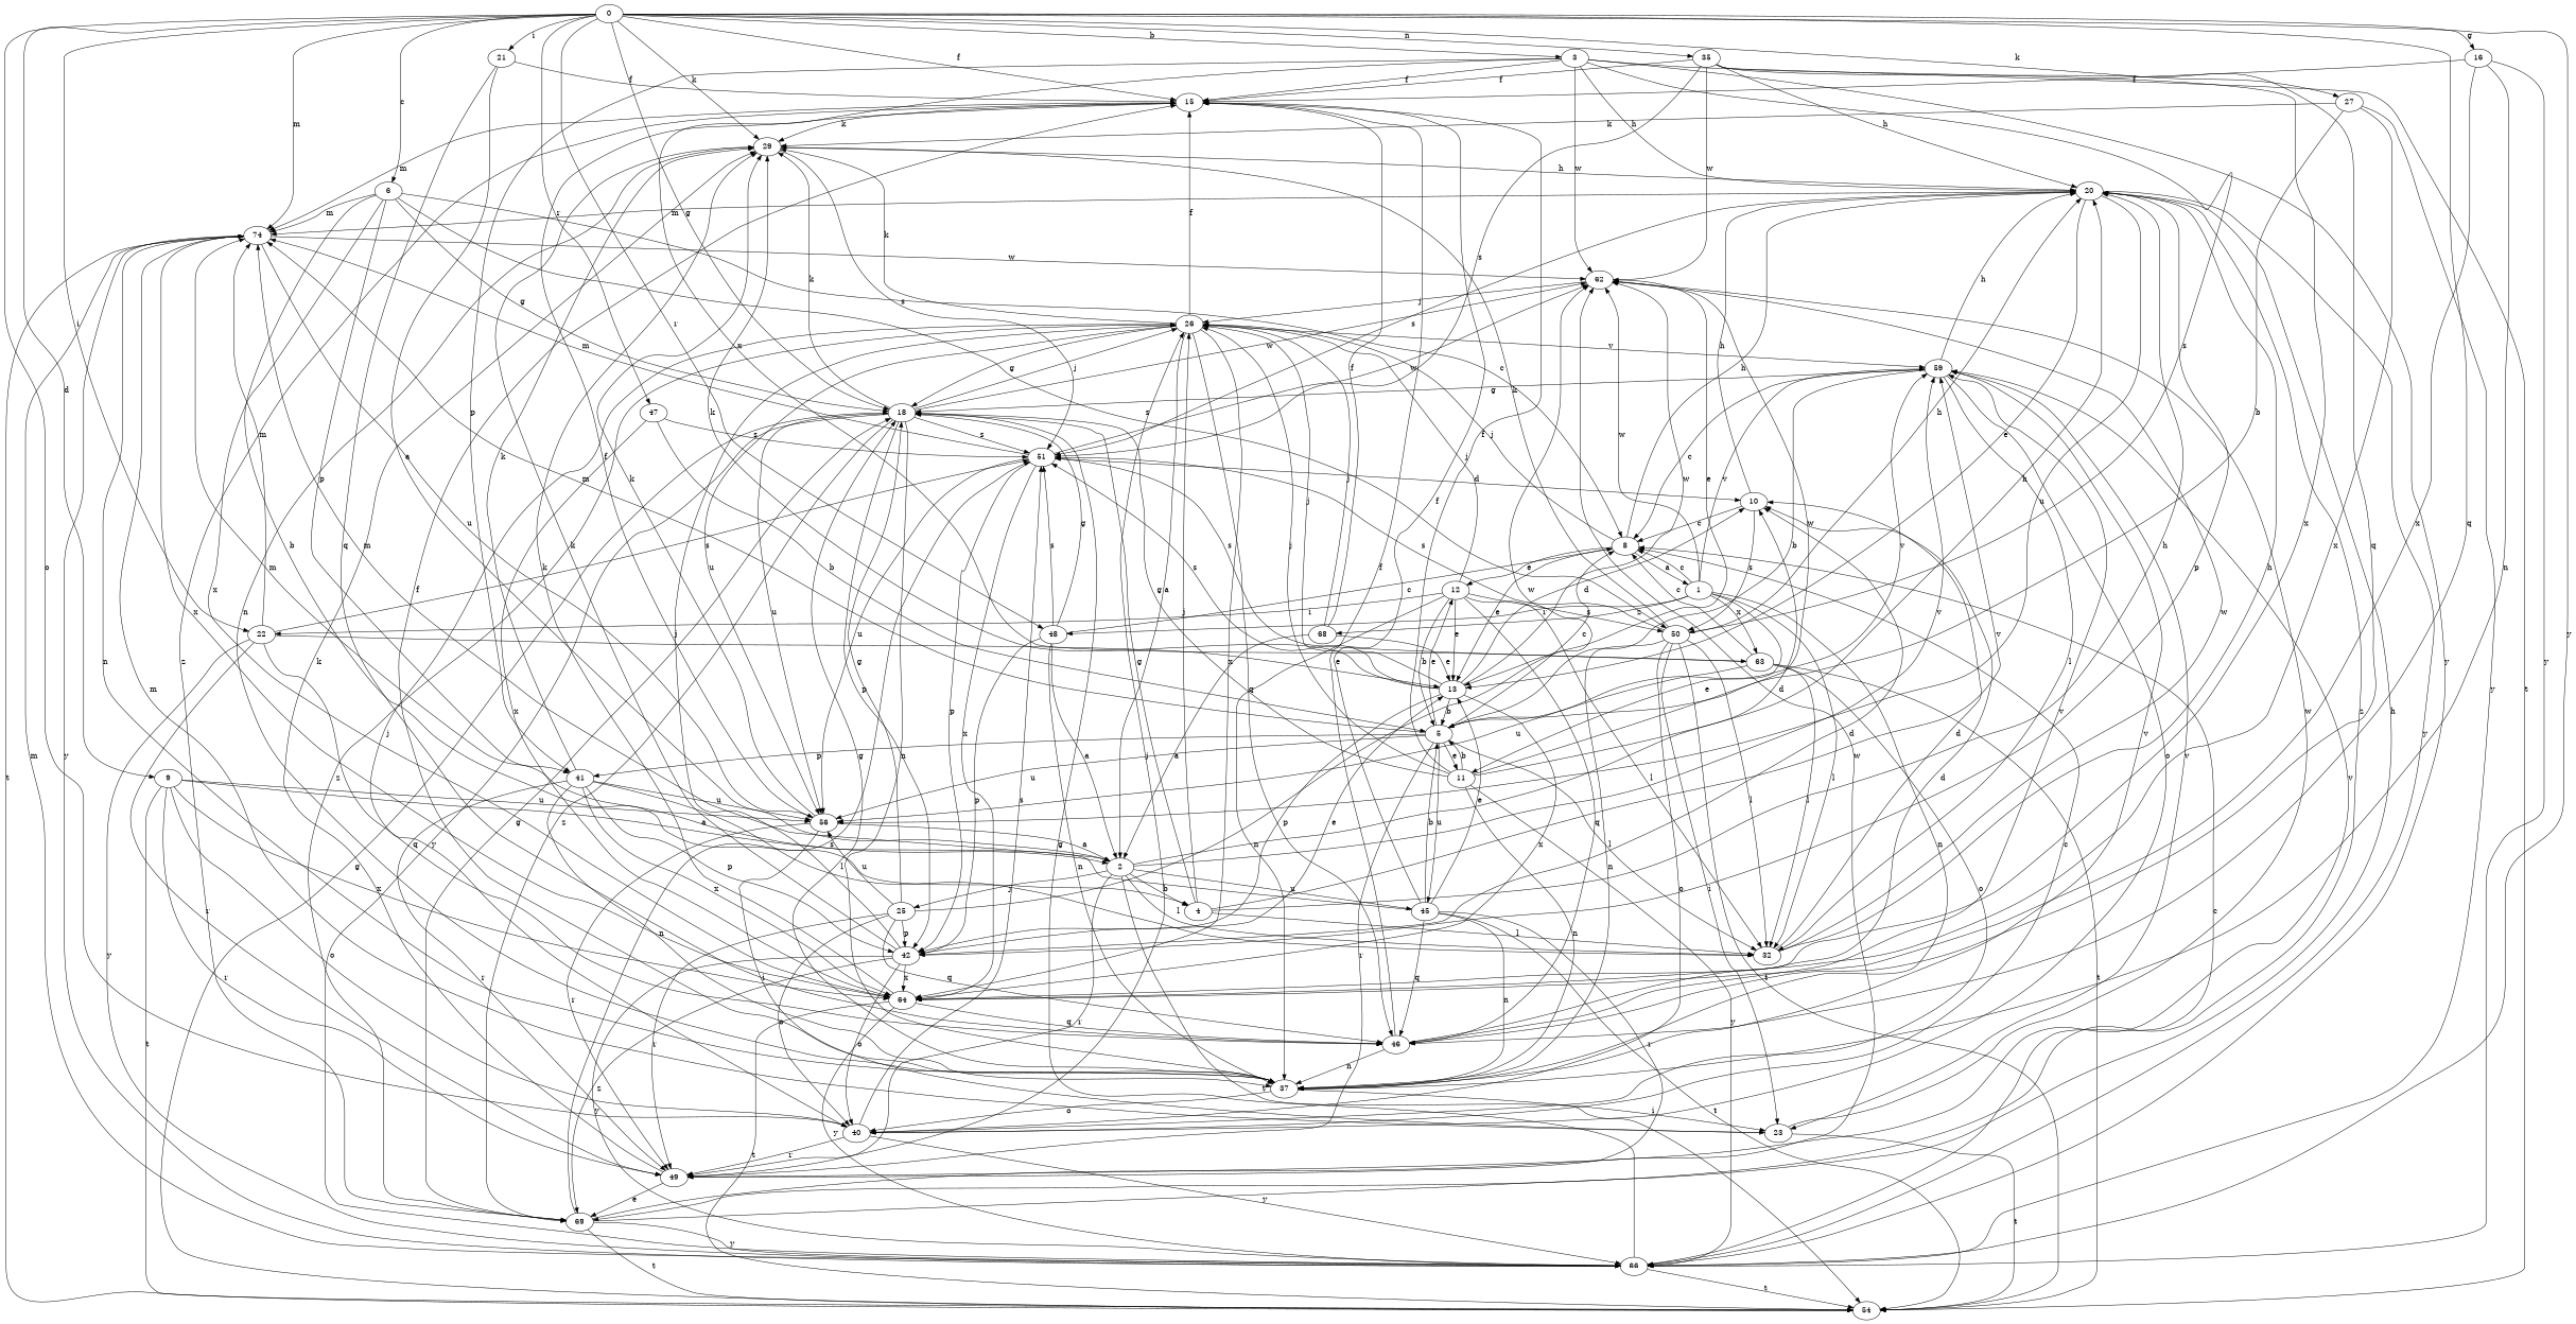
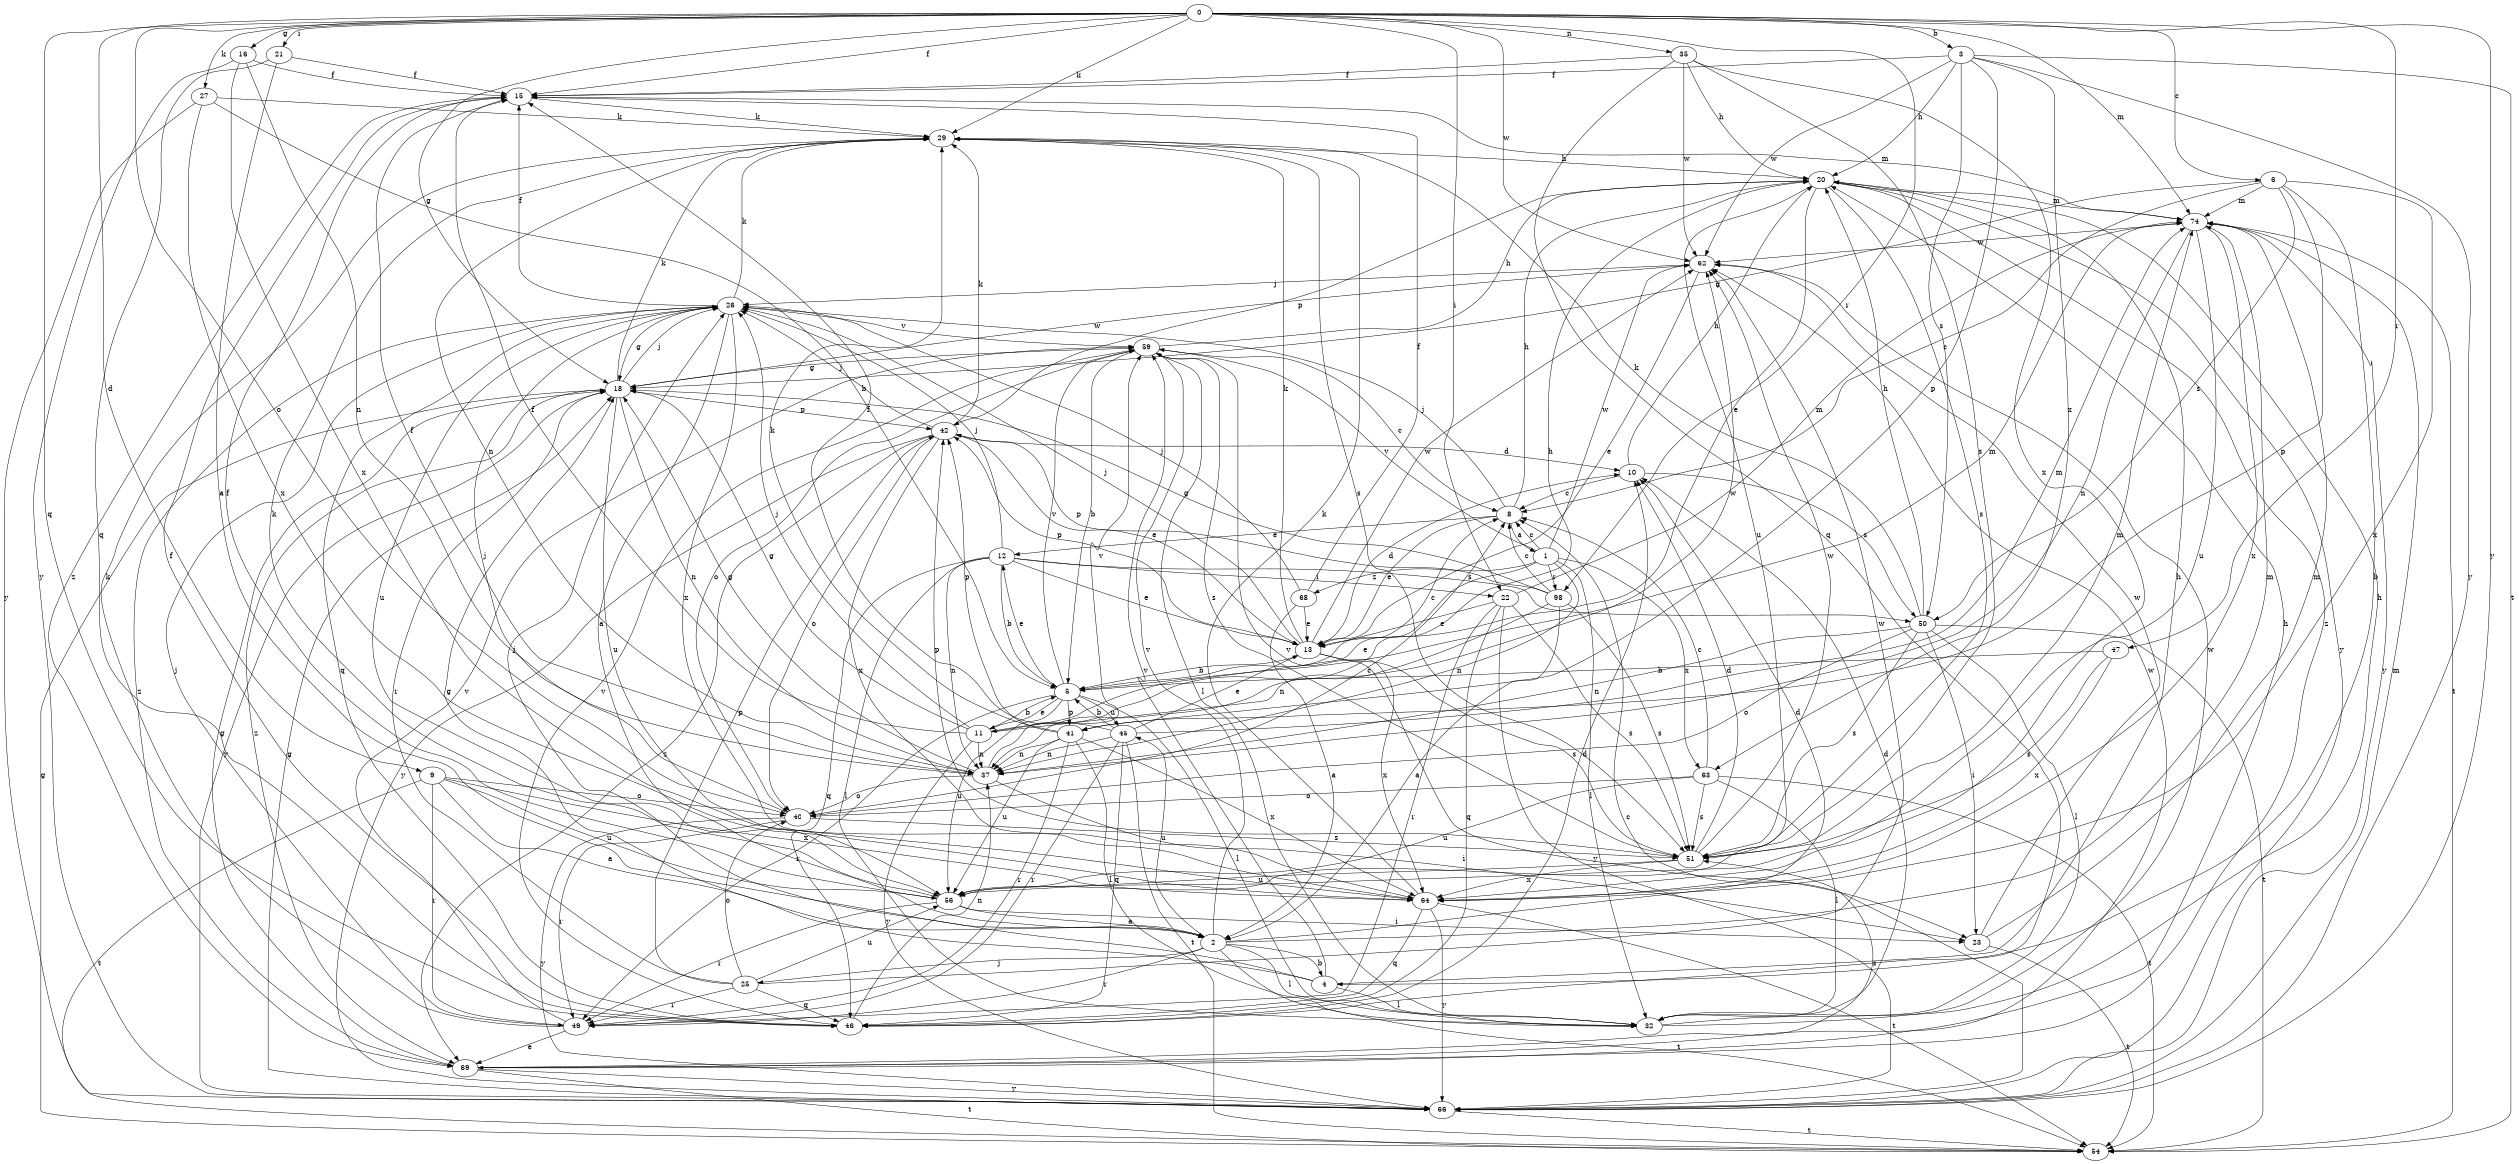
  strict digraph {
    0
    3
    6
    9
    15
    16
    18
    21
    22
    27
    29
    n12 [label=74]
    35
    40
    46
    47
-   48
+   48 [label=98]
    62
    66
    63
    54
    20
    41
    50
    8
    4
    64
    2
    49
    56
    69
    37
    26
    42
    51
    13
    5
    59
    10
    1
    11
    32
    68
    12
    23
    25
    n47 [label=45]
    0 -> 3 [label=b]
    0 -> 6 [label=c]
    0 -> 9 [label=d]
    0 -> 15 [label=f]
    0 -> 16 [label=g]
    0 -> 18 [label=g]
    0 -> 21 [label=i]
    0 -> 22 [label=i]
    0 -> 27 [label=k]
    0 -> 29 [label=k]
    0 -> n12 [label=m]
    0 -> 35 [label=n]
    0 -> 40 [label=o]
    0 -> 46 [label=q]
    0 -> 47 [label=r]
    0 -> 48 [label=r]
+   0 -> 62 [label=w]
    0 -> 66 [label=y]
    3 -> 15 [label=f]
    3 -> 62 [label=w]
    3 -> 66 [label=y]
    3 -> 63 [label=x]
    3 -> 54 [label=t]
    3 -> 20 [label=h]
    3 -> 41 [label=p]
    3 -> 50 [label=s]
    6 -> 18 [label=g]
    6 -> n12 [label=m]
    6 -> 41 [label=p]
    6 -> 50 [label=s]
    6 -> 8 [label=c]
    6 -> 4 [label=b]
    6 -> 64 [label=x]
    9 -> 40 [label=o]
    9 -> 54 [label=t]
    9 -> 64 [label=x]
    9 -> 2 [label=a]
    9 -> 49 [label=r]
    9 -> 56 [label=u]
    15 -> 29 [label=k]
    15 -> n12 [label=m]
    15 -> 69 [label=z]
    16 -> 15 [label=f]
    16 -> 66 [label=y]
    16 -> 64 [label=x]
    16 -> 37 [label=n]
    18 -> 29 [label=k]
    18 -> 62 [label=w]
    18 -> 66 [label=y]
    18 -> 56 [label=u]
    18 -> 69 [label=z]
    18 -> 37 [label=n]
    18 -> 26 [label=j]
    18 -> 42 [label=p]
-   18 -> 51 [label=s]
+   59 -> 51 [label=s]
    21 -> 15 [label=f]
    21 -> 46 [label=q]
    21 -> 2 [label=a]
    22 -> n12 [label=m]
    22 -> 46 [label=q]
    22 -> 66 [label=y]
    22 -> 49 [label=r]
    22 -> 51 [label=s]
    22 -> 13 [label=e]
    27 -> 29 [label=k]
    27 -> 66 [label=y]
    27 -> 64 [label=x]
    27 -> 5 [label=b]
    29 -> 20 [label=h]
    29 -> 37 [label=n]
    29 -> 51 [label=s]
    n12 -> 62 [label=w]
    n12 -> 66 [label=y]
    n12 -> 54 [label=t]
    n12 -> 64 [label=x]
    n12 -> 56 [label=u]
    n12 -> 37 [label=n]
    35 -> 15 [label=f]
    35 -> 46 [label=q]
    35 -> 62 [label=w]
    35 -> 20 [label=h]
    35 -> 64 [label=x]
    35 -> 51 [label=s]
    40 -> 66 [label=y]
    40 -> 8 [label=c]
    40 -> 49 [label=r]
    40 -> 26 [label=j]
    40 -> 51 [label=s]
    46 -> 15 [label=f]
    46 -> 37 [label=n]
    46 -> 59 [label=v]
    46 -> 10 [label=d]
    47 -> 64 [label=x]
    47 -> 51 [label=s]
    47 -> 5 [label=b]
    48 -> 18 [label=g]
    48 -> 8 [label=c]
    48 -> 2 [label=a]
    48 -> 37 [label=n]
    48 -> 42 [label=p]
    48 -> 51 [label=s]
    62 -> 26 [label=j]
    62 -> 13 [label=e]
    66 -> 18 [label=g]
    66 -> n12 [label=m]
    66 -> 54 [label=t]
    66 -> 8 [label=c]
    63 -> 40 [label=o]
    63 -> 54 [label=t]
    63 -> 8 [label=c]
    63 -> 56 [label=u]
    63 -> 51 [label=s]
    63 -> 32 [label=l]
    54 -> 18 [label=g]
    20 -> n12 [label=m]
    20 -> 66 [label=y]
    20 -> 56 [label=u]
    20 -> 69 [label=z]
    20 -> 42 [label=p]
    20 -> 51 [label=s]
    20 -> 13 [label=e]
    41 -> 29 [label=k]
    41 -> 64 [label=x]
    41 -> 49 [label=r]
    41 -> 56 [label=u]
    41 -> 37 [label=n]
    41 -> 42 [label=p]
    41 -> 32 [label=l]
    50 -> 29 [label=k]
    50 -> 40 [label=o]
    50 -> 54 [label=t]
    50 -> 20 [label=h]
    50 -> 37 [label=n]
    50 -> 51 [label=s]
    50 -> 32 [label=l]
    50 -> 23 [label=i]
    8 -> 20 [label=h]
    8 -> 26 [label=j]
    8 -> 13 [label=e]
    8 -> 1 [label=a]
    8 -> 12 [label=e]
    4 -> 18 [label=g]
    4 -> 20 [label=h]
    4 -> 26 [label=j]
    4 -> 59 [label=v]
    4 -> 32 [label=l]
    64 -> 29 [label=k]
    64 -> 46 [label=q]
    64 -> 66 [label=y]
    64 -> 54 [label=t]
    2 -> n12 [label=m]
    2 -> 54 [label=t]
    2 -> 4 [label=b]
    2 -> 49 [label=r]
    2 -> 59 [label=v]
    2 -> 10 [label=d]
    2 -> 32 [label=l]
    2 -> 25 [label=j]
    2 -> n47 [label=u]
    49 -> 29 [label=k]
    49 -> 69 [label=e]
    49 -> 26 [label=j]
    49 -> 59 [label=v]
    56 -> 15 [label=f]
    56 -> 29 [label=k]
    56 -> 2 [label=a]
    56 -> 49 [label=r]
    56 -> 23 [label=i]
    69 -> 18 [label=g]
    69 -> 62 [label=w]
    69 -> 66 [label=y]
    69 -> 54 [label=t]
    69 -> 20 [label=h]
    69 -> 51 [label=s]
    37 -> 15 [label=f]
    37 -> 18 [label=g]
    37 -> 40 [label=o]
    37 -> 59 [label=v]
    37 -> 23 [label=i]
    26 -> 15 [label=f]
    26 -> 18 [label=g]
    26 -> 29 [label=k]
    26 -> 46 [label=q]
    26 -> 64 [label=x]
    26 -> 2 [label=a]
    26 -> 56 [label=u]
    26 -> 69 [label=z]
    26 -> 59 [label=v]
    42 -> 29 [label=k]
    42 -> 40 [label=o]
    42 -> 66 [label=y]
    42 -> 64 [label=x]
    42 -> 69 [label=z]
    42 -> 26 [label=j]
    42 -> 13 [label=e]
    42 -> 10 [label=d]
    51 -> n12 [label=m]
    51 -> 62 [label=w]
    51 -> 64 [label=x]
    51 -> 56 [label=u]
    51 -> 42 [label=p]
    51 -> 10 [label=d]
    13 -> 29 [label=k]
    13 -> 62 [label=w]
    13 -> 64 [label=x]
    13 -> 26 [label=j]
    13 -> 42 [label=p]
    13 -> 51 [label=s]
    13 -> 5 [label=b]
    13 -> 10 [label=d]
    5 -> n12 [label=m]
    5 -> 41 [label=p]
    5 -> 8 [label=c]
    5 -> 49 [label=r]
    5 -> 56 [label=u]
    5 -> 59 [label=v]
    5 -> 11 [label=e]
    5 -> 32 [label=l]
    5 -> 12 [label=e]
    5 -> n47 [label=u]
    59 -> 18 [label=g]
    59 -> 40 [label=o]
    59 -> 20 [label=h]
    59 -> 8 [label=c]
    59 -> 5 [label=b]
    59 -> 32 [label=l]
    59 -> 23 [label=v]
    10 -> 20 [label=h]
    10 -> 50 [label=s]
    10 -> 8 [label=c]
    1 -> 48 [label=r]
    1 -> 62 [label=w]
    1 -> 63 [label=x]
    1 -> 8 [label=c]
    1 -> 37 [label=n]
    1 -> 59 [label=v]
    1 -> 11 [label=e]
    1 -> 32 [label=l]
    1 -> 68 [label=z]
    11 -> 15 [label=f]
    11 -> 18 [label=g]
    11 -> 62 [label=w]
    11 -> 66 [label=y]
    11 -> 20 [label=h]
    11 -> 37 [label=n]
    11 -> 26 [label=j]
    11 -> 5 [label=b]
    32 -> 62 [label=w]
    32 -> 20 [label=h]
    32 -> 10 [label=d]
    68 -> 15 [label=f]
    68 -> 2 [label=a]
    68 -> 26 [label=j]
    68 -> 13 [label=e]
    12 -> 22 [label=i]
    12 -> 46 [label=q]
    12 -> 50 [label=s]
    12 -> 37 [label=n]
    12 -> 26 [label=j]
    12 -> 13 [label=e]
    12 -> 5 [label=b]
    12 -> 32 [label=l]
    23 -> n12 [label=m]
    23 -> 62 [label=w]
    23 -> 54 [label=t]
-   25 -> 18 [label=g]
+   25 -> 18 [label=r]
    25 -> 40 [label=o]
    25 -> 46 [label=q]
    25 -> 62 [label=w]
    25 -> 49 [label=r]
    25 -> 56 [label=u]
    25 -> 42 [label=p]
    n47 -> 15 [label=f]
    n47 -> n12 [label=m]
    n47 -> 46 [label=q]
    n47 -> 54 [label=t]
    n47 -> 49 [label=r]
    n47 -> 37 [label=n]
    n47 -> 13 [label=e]
    n47 -> 5 [label=b]
  }
